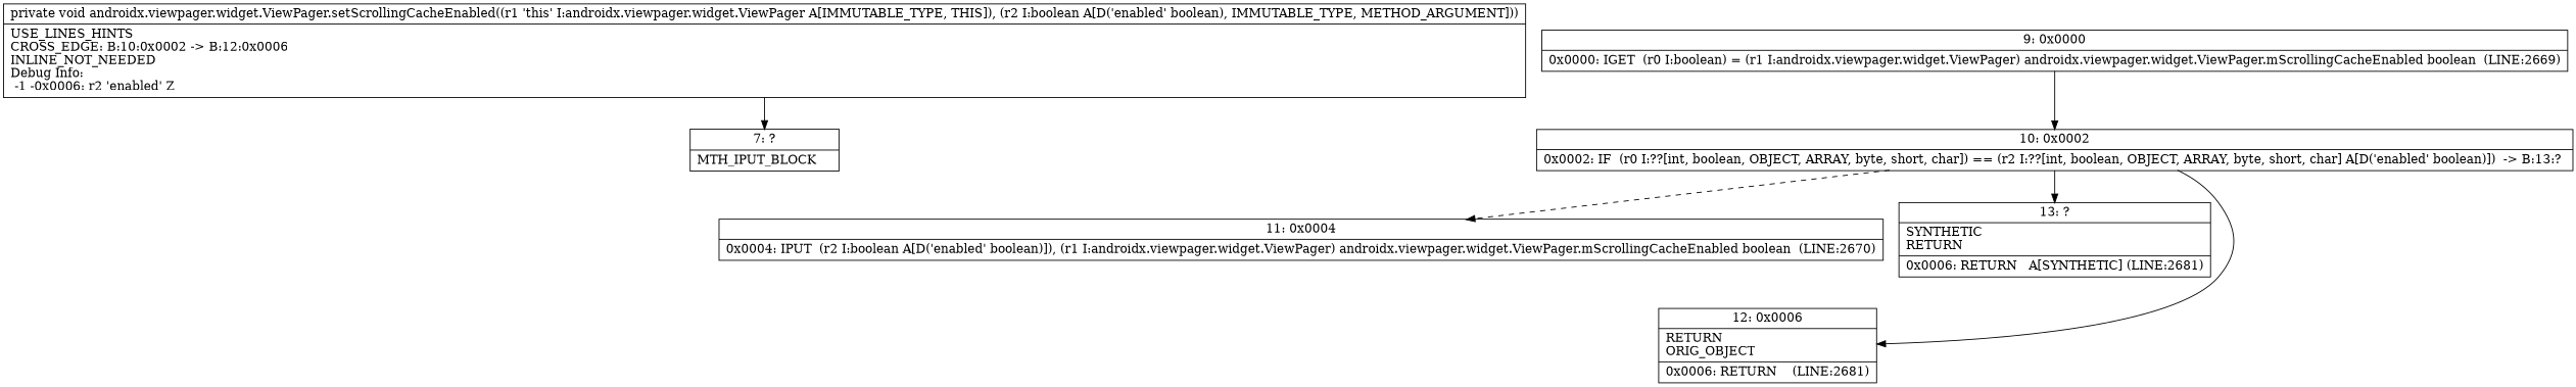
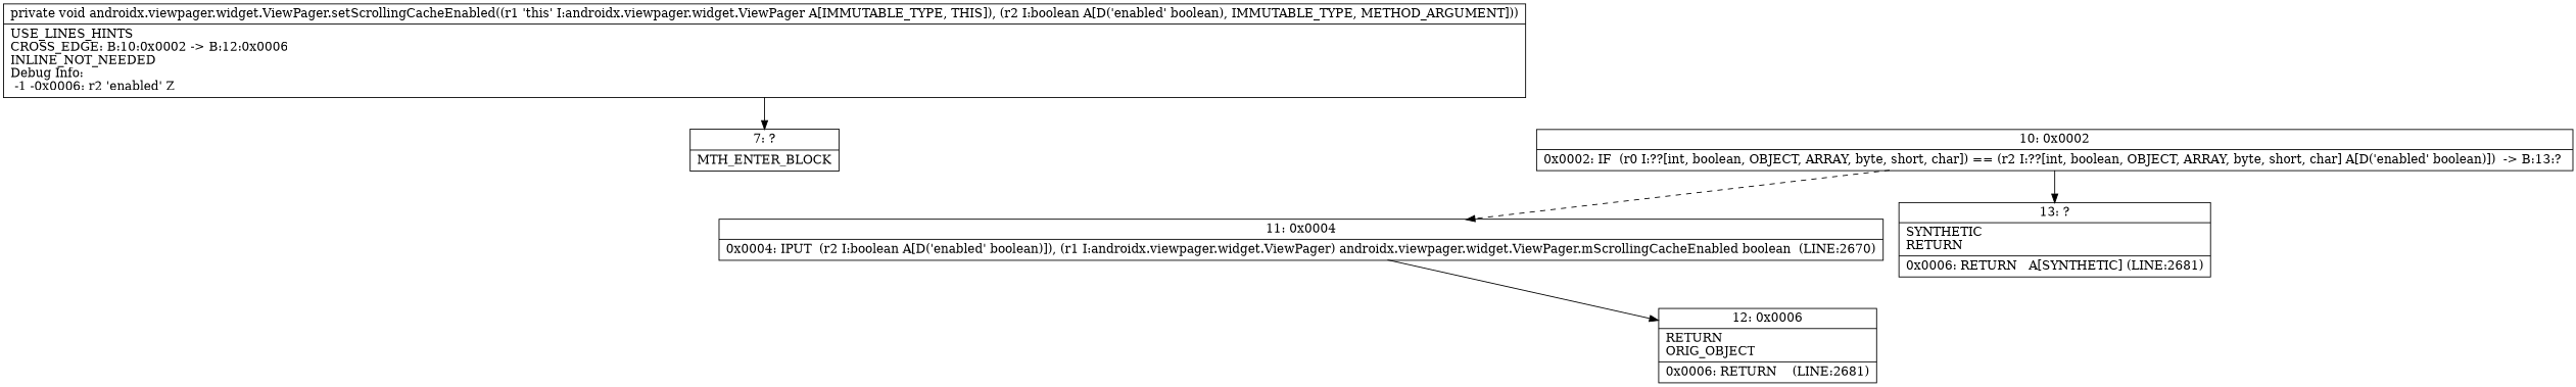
  digraph {
    node [shape=record]
-   n1 [label="{7\:\ ?|MTH_IPUT_BLOCK\l}"]
-   n2 [label="{9\:\ 0x0000|0x0000: IGET  (r0 I:boolean) = (r1 I:androidx.viewpager.widget.ViewPager) androidx.viewpager.widget.ViewPager.mScrollingCacheEnabled boolean  (LINE:2669)\l}"]
+   n1 [label="{7\:\ ?|MTH_ENTER_BLOCK\l}"]
    n3 [label="{10\:\ 0x0002|0x0002: IF  (r0 I:??[int, boolean, OBJECT, ARRAY, byte, short, char]) == (r2 I:??[int, boolean, OBJECT, ARRAY, byte, short, char] A[D('enabled' boolean)])  \-\> B:13:? \l}"]
    n4 [label="{11\:\ 0x0004|0x0004: IPUT  (r2 I:boolean A[D('enabled' boolean)]), (r1 I:androidx.viewpager.widget.ViewPager) androidx.viewpager.widget.ViewPager.mScrollingCacheEnabled boolean  (LINE:2670)\l}"]
    n5 [label="{13\:\ ?|SYNTHETIC\lRETURN\l|0x0006: RETURN   A[SYNTHETIC] (LINE:2681)\l}"]
    n6 [label="{12\:\ 0x0006|RETURN\lORIG_OBJECT\l|0x0006: RETURN    (LINE:2681)\l}"]
    n7 [label="{private void androidx.viewpager.widget.ViewPager.setScrollingCacheEnabled((r1 'this' I:androidx.viewpager.widget.ViewPager A[IMMUTABLE_TYPE, THIS]), (r2 I:boolean A[D('enabled' boolean), IMMUTABLE_TYPE, METHOD_ARGUMENT]))  | USE_LINES_HINTS\lCROSS_EDGE: B:10:0x0002 \-\> B:12:0x0006\lINLINE_NOT_NEEDED\lDebug Info:\l  \-1 \-0x0006: r2 'enabled' Z\l}"]
-   n2 -> n3
    n3 -> n4 [style=dashed]
    n3 -> n5
-   n3 -> n6
+   n4 -> n6
    n7 -> n1
  }
